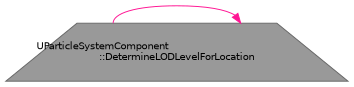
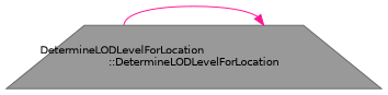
  digraph {
    rankdir=LR
-   n1 [color=gray40 fillcolor=grey60 fontcolor=black fontname=Helvetica fontsize=10 height=0.2 label="UParticleSystemComponent\l::DetermineLODLevelForLocation" shape=trapezium style=filled width=0.4]
+   n1 [color=gray40 fillcolor=grey60 fontcolor=black fontname=Helvetica fontsize=10 height=0.2 label="DetermineLODLevelForLocation\l::DetermineLODLevelForLocation" shape=trapezium style=filled width=0.4]
    n1 -> n1 [color=deeppink fontname=Helvetica fontsize=10 labelfontname=Helvetica labelfontsize=10 style=solid]
  }
